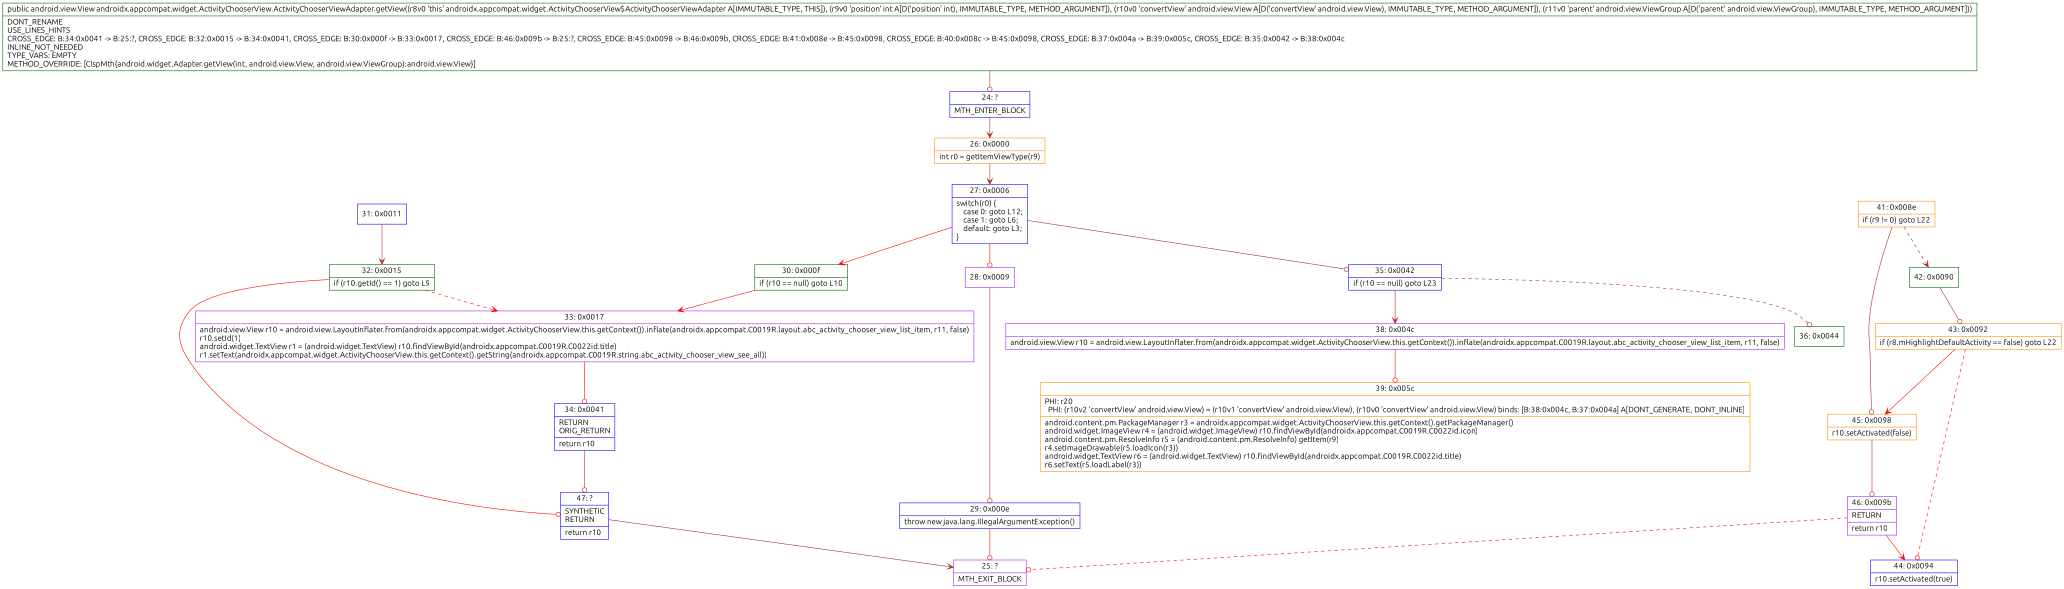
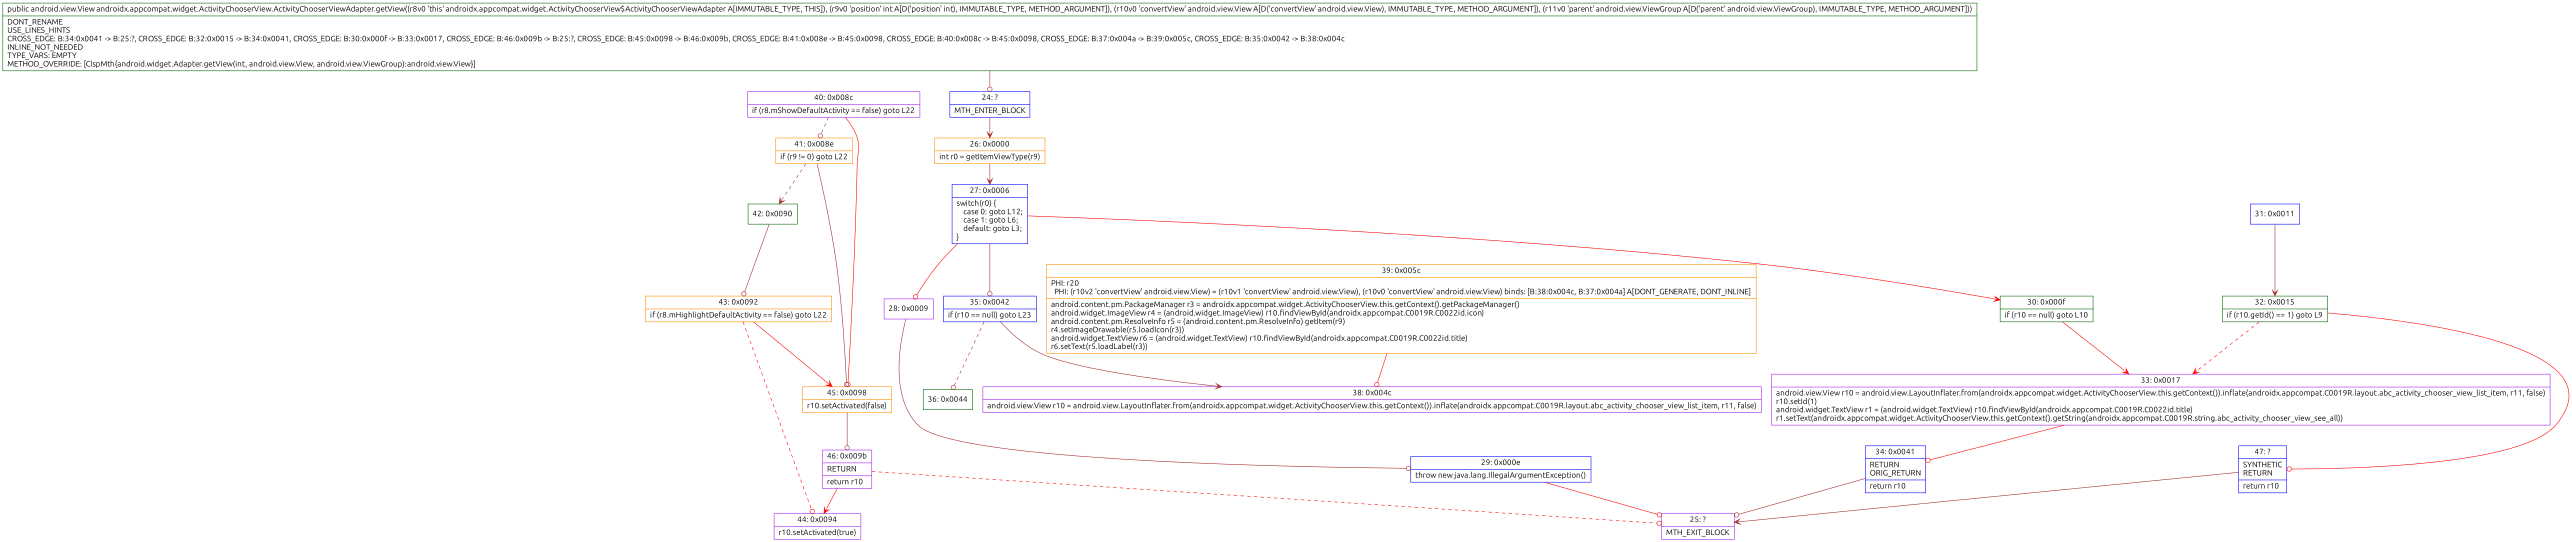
  digraph {
    fontname=Ubuntu
    node [color=blue fontname=Ubuntu shape=record]
    edge [arrowhead=odot color=brown fontname=Ubuntu]
    n1 [label="{24\:\ ?|MTH_ENTER_BLOCK\l}"]
    n2 [color=darkorange label="{26\:\ 0x0000|int r0 = getItemViewType(r9)\l}"]
    n3 [label="{27\:\ 0x0006|switch(r0) \{\l    case 0: goto L12;\l    case 1: goto L6;\l    default: goto L3;\l\}\l}"]
    n4 [color=purple label="{28\:\ 0x0009}"]
    n5 [color=darkgreen label="{30\:\ 0x000f|if (r10 == null) goto L10\l}"]
    n6 [label="{35\:\ 0x0042|if (r10 == null) goto L23\l}"]
    n7 [label="{29\:\ 0x000e|throw new java.lang.IllegalArgumentException()\l}"]
    n8 [color=purple label="{33\:\ 0x0017|android.view.View r10 = android.view.LayoutInflater.from(androidx.appcompat.widget.ActivityChooserView.this.getContext()).inflate(androidx.appcompat.C0019R.layout.abc_activity_chooser_view_list_item, r11, false)\lr10.setId(1)\landroid.widget.TextView r1 = (android.widget.TextView) r10.findViewById(androidx.appcompat.C0019R.C0022id.title)\lr1.setText(androidx.appcompat.widget.ActivityChooserView.this.getContext().getString(androidx.appcompat.C0019R.string.abc_activity_chooser_view_see_all))\l}"]
    n9 [color=darkgreen label="{36\:\ 0x0044}"]
    n10 [color=purple label="{38\:\ 0x004c|android.view.View r10 = android.view.LayoutInflater.from(androidx.appcompat.widget.ActivityChooserView.this.getContext()).inflate(androidx.appcompat.C0019R.layout.abc_activity_chooser_view_list_item, r11, false)\l}"]
    n11 [color=purple label="{25\:\ ?|MTH_EXIT_BLOCK\l}"]
    n12 [label="{31\:\ 0x0011}"]
    n13 [color=darkgreen label="{32\:\ 0x0015|if (r10.getId() == 1) goto L9\l}"]
    n14 [label="{34\:\ 0x0041|RETURN\lORIG_RETURN\l|return r10\l}"]
    n15 [label="{47\:\ ?|SYNTHETIC\lRETURN\l|return r10\l}"]
    n16 [color=darkorange label="{39\:\ 0x005c|PHI: r20 \l  PHI: (r10v2 'convertView' android.view.View) = (r10v1 'convertView' android.view.View), (r10v0 'convertView' android.view.View) binds: [B:38:0x004c, B:37:0x004a] A[DONT_GENERATE, DONT_INLINE]\l|android.content.pm.PackageManager r3 = androidx.appcompat.widget.ActivityChooserView.this.getContext().getPackageManager()\landroid.widget.ImageView r4 = (android.widget.ImageView) r10.findViewById(androidx.appcompat.C0019R.C0022id.icon)\landroid.content.pm.ResolveInfo r5 = (android.content.pm.ResolveInfo) getItem(r9)\lr4.setImageDrawable(r5.loadIcon(r3))\landroid.widget.TextView r6 = (android.widget.TextView) r10.findViewById(androidx.appcompat.C0019R.C0022id.title)\lr6.setText(r5.loadLabel(r3))\l}"]
+   n17 [color=purple label="{40\:\ 0x008c|if (r8.mShowDefaultActivity == false) goto L22\l}"]
    n18 [color=darkorange label="{41\:\ 0x008e|if (r9 != 0) goto L22\l}"]
    n19 [color=darkorange label="{45\:\ 0x0098|r10.setActivated(false)\l}"]
    n20 [color=darkgreen label="{42\:\ 0x0090}"]
    n21 [color=purple label="{46\:\ 0x009b|RETURN\l|return r10\l}"]
    n22 [color=darkorange label="{43\:\ 0x0092|if (r8.mHighlightDefaultActivity == false) goto L22\l}"]
-   n23 [label="{44\:\ 0x0094|r10.setActivated(true)\l}"]
+   n23 [color=purple label="{44\:\ 0x0094|r10.setActivated(true)\l}"]
    n24 [color=darkgreen label="{public android.view.View androidx.appcompat.widget.ActivityChooserView.ActivityChooserViewAdapter.getView((r8v0 'this' androidx.appcompat.widget.ActivityChooserView$ActivityChooserViewAdapter A[IMMUTABLE_TYPE, THIS]), (r9v0 'position' int A[D('position' int), IMMUTABLE_TYPE, METHOD_ARGUMENT]), (r10v0 'convertView' android.view.View A[D('convertView' android.view.View), IMMUTABLE_TYPE, METHOD_ARGUMENT]), (r11v0 'parent' android.view.ViewGroup A[D('parent' android.view.ViewGroup), IMMUTABLE_TYPE, METHOD_ARGUMENT]))  | DONT_RENAME\lUSE_LINES_HINTS\lCROSS_EDGE: B:34:0x0041 \-\> B:25:?, CROSS_EDGE: B:32:0x0015 \-\> B:34:0x0041, CROSS_EDGE: B:30:0x000f \-\> B:33:0x0017, CROSS_EDGE: B:46:0x009b \-\> B:25:?, CROSS_EDGE: B:45:0x0098 \-\> B:46:0x009b, CROSS_EDGE: B:41:0x008e \-\> B:45:0x0098, CROSS_EDGE: B:40:0x008c \-\> B:45:0x0098, CROSS_EDGE: B:37:0x004a \-\> B:39:0x005c, CROSS_EDGE: B:35:0x0042 \-\> B:38:0x004c\lINLINE_NOT_NEEDED\lTYPE_VARS: EMPTY\lMETHOD_OVERRIDE: [ClspMth\{android.widget.Adapter.getView(int, android.view.View, android.view.ViewGroup):android.view.View\}]\l}"]
    n1 -> n2 [arrowhead=vee]
    n2 -> n3 [arrowhead=vee]
    n3 -> n4 [color=red]
    n3 -> n5 [arrowhead=vee color=red]
    n3 -> n6
    n4 -> n7
    n5 -> n8 [arrowhead=vee color=red]
    n6 -> n9 [style=dashed]
    n6 -> n10 [arrowhead=vee]
    n7 -> n11 [color=red]
    n8 -> n14 [color=red]
-   n10 -> n16 [color=red]
+   n16 -> n10 [color=red]
    n12 -> n13 [arrowhead=vee]
    n13 -> n8 [arrowhead=vee color=red style=dashed]
    n13 -> n15 [color=red]
-   n14 -> n15
+   n14 -> n11
    n15 -> n11 [arrowhead=vee]
+   n17 -> n18 [style=dashed]
+   n17 -> n19 [color=red]
    n18 -> n19
    n18 -> n20 [arrowhead=vee style=dashed]
    n19 -> n21
    n20 -> n22
    n21 -> n11 [color=red style=dashed]
    n21 -> n23 [arrowhead=vee color=red]
    n22 -> n19 [arrowhead=vee color=red]
    n22 -> n23 [color=red style=dashed]
    n24 -> n1
  }
